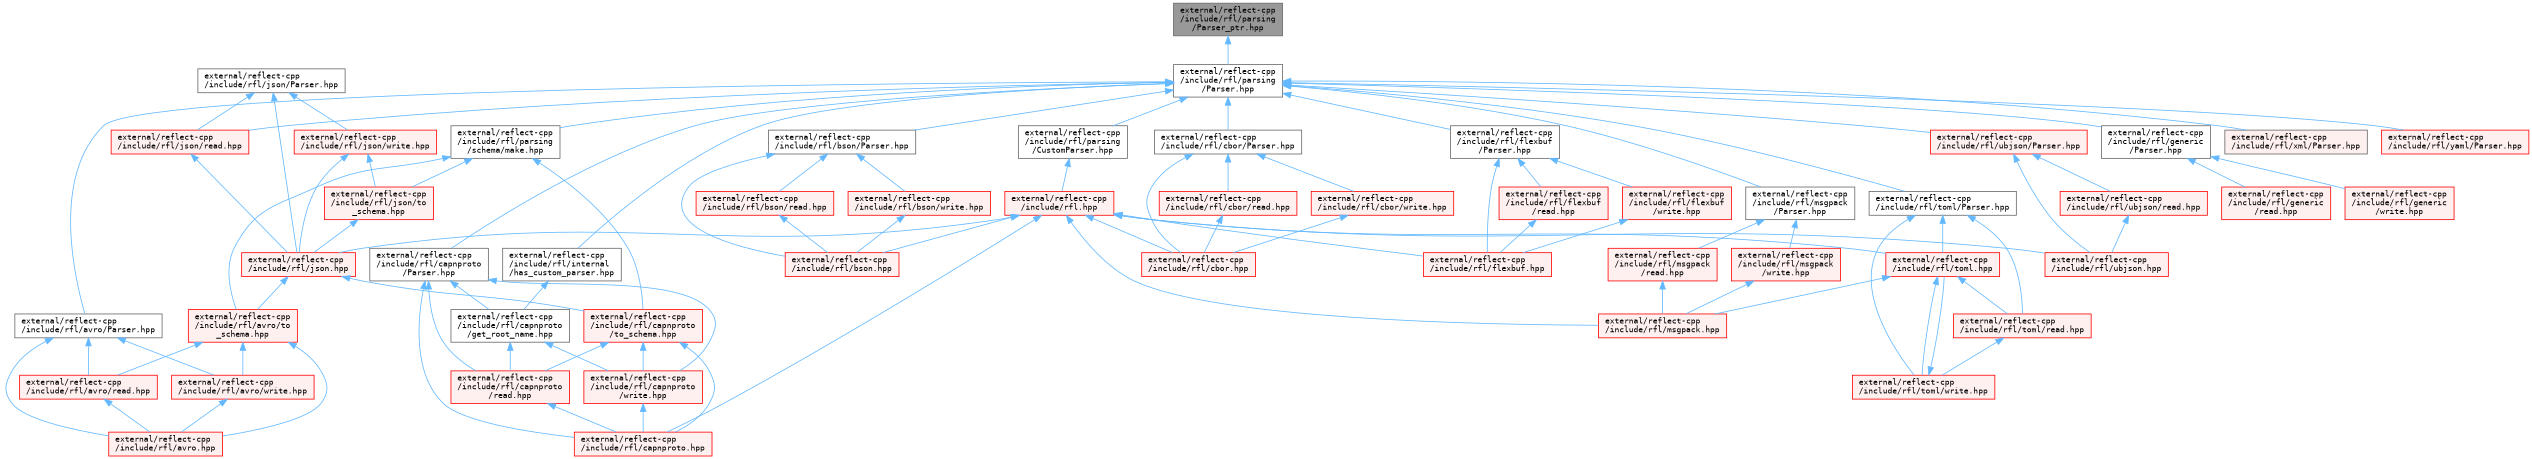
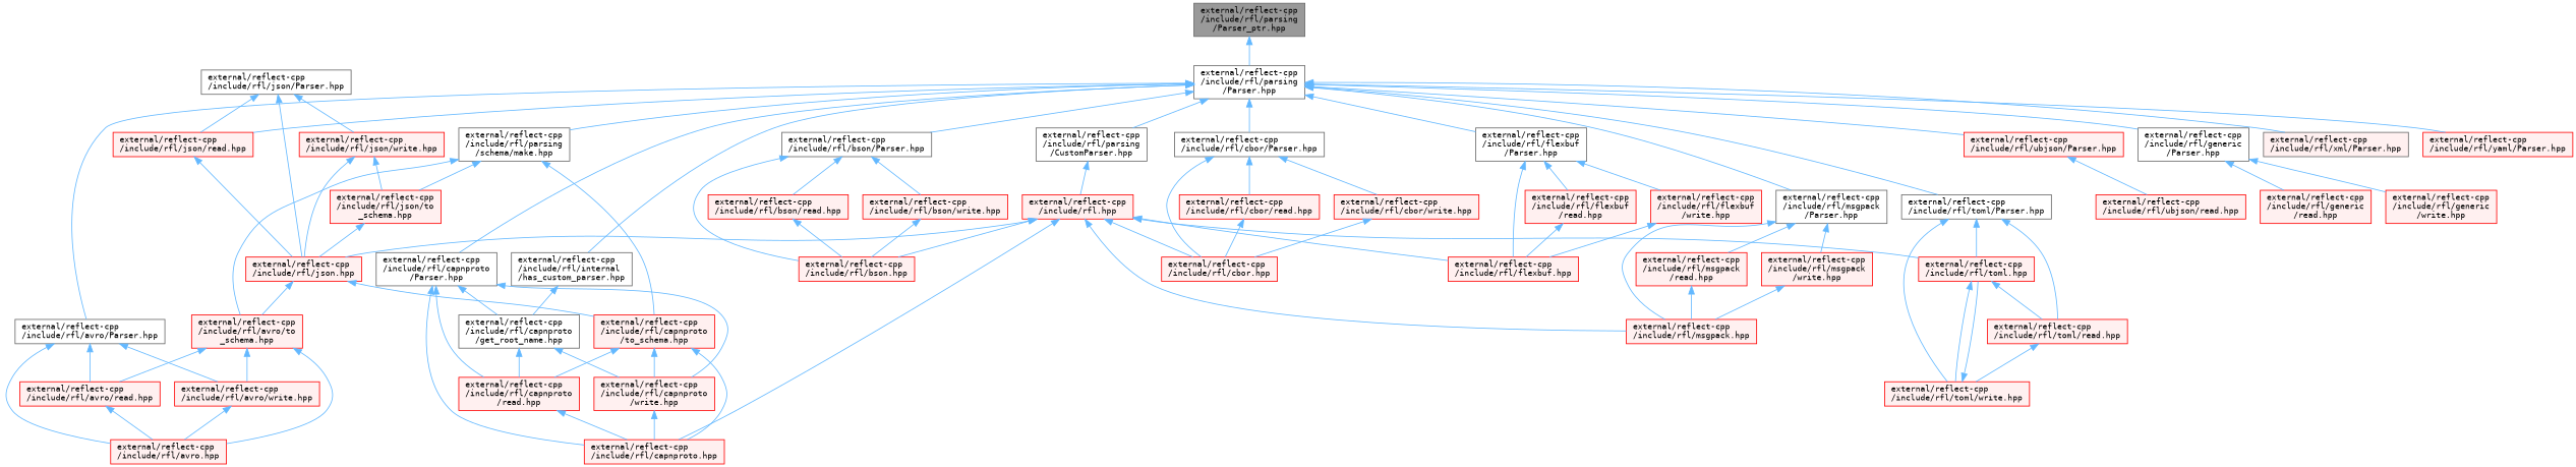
  digraph {
    fontname="DejaVu Sans Mono"
    node [color=red fillcolor="#FFF0F0" fontname="DejaVu Sans Mono" fontsize=10 shape=box style=filled]
    edge [color=steelblue1 dir=back fontname="DejaVu Sans Mono" fontsize=10 labelfontname=Helvetica labelfontsize=10 style=solid]
    n1 [color=gray40 fillcolor=grey60 fontcolor=black height=0.2 label="external/reflect-cpp\l/include/rfl/parsing\l/Parser_ptr.hpp" width=0.4]
    n2 [color=grey40 fillcolor=white height=0.2 label="external/reflect-cpp\l/include/rfl/parsing\l/Parser.hpp" width=0.4]
    n3 [color=grey40 fillcolor=white height=0.2 label="external/reflect-cpp\l/include/rfl/avro/Parser.hpp" width=0.4]
    n4 [color=grey40 fillcolor=white height=0.2 label="external/reflect-cpp\l/include/rfl/bson/Parser.hpp" width=0.4]
    n5 [color=grey40 fillcolor=white height=0.2 label="external/reflect-cpp\l/include/rfl/capnproto\l/Parser.hpp" width=0.4]
    n6 [color=grey40 fillcolor=white height=0.2 label="external/reflect-cpp\l/include/rfl/cbor/Parser.hpp" width=0.4]
    n7 [color=grey40 fillcolor=white height=0.2 label="external/reflect-cpp\l/include/rfl/flexbuf\l/Parser.hpp" width=0.4]
    n8 [color=grey40 fillcolor=white height=0.2 label="external/reflect-cpp\l/include/rfl/generic\l/Parser.hpp" width=0.4]
    n9 [color=grey40 fillcolor=white height=0.2 label="external/reflect-cpp\l/include/rfl/internal\l/has_custom_parser.hpp" width=0.4]
    n10 [color=grey40 fillcolor=white height=0.2 label="external/reflect-cpp\l/include/rfl/msgpack\l/Parser.hpp" width=0.4]
    n11 [color=grey40 fillcolor=white height=0.2 label="external/reflect-cpp\l/include/rfl/parsing\l/CustomParser.hpp" width=0.4]
    n12 [color=grey40 fillcolor=white height=0.2 label="external/reflect-cpp\l/include/rfl/parsing\l/schema/make.hpp" width=0.4]
    n13 [color=grey40 fillcolor=white height=0.2 label="external/reflect-cpp\l/include/rfl/toml/Parser.hpp" width=0.4]
    n14 [height=0.2 label="external/reflect-cpp\l/include/rfl/ubjson/Parser.hpp" width=0.4]
    n15 [color=grey40 height=0.2 label="external/reflect-cpp\l/include/rfl/xml/Parser.hpp" width=0.4]
    n16 [height=0.2 label="external/reflect-cpp\l/include/rfl/yaml/Parser.hpp" width=0.4]
    n17 [height=0.2 label="external/reflect-cpp\l/include/rfl/json/read.hpp" width=0.4]
    n18 [height=0.2 label="external/reflect-cpp\l/include/rfl/avro.hpp" width=0.4]
    n19 [height=0.2 label="external/reflect-cpp\l/include/rfl/avro/read.hpp" width=0.4]
    n20 [height=0.2 label="external/reflect-cpp\l/include/rfl/avro/write.hpp" width=0.4]
    n21 [height=0.2 label="external/reflect-cpp\l/include/rfl/bson.hpp" width=0.4]
    n22 [height=0.2 label="external/reflect-cpp\l/include/rfl/bson/read.hpp" width=0.4]
    n23 [height=0.2 label="external/reflect-cpp\l/include/rfl/bson/write.hpp" width=0.4]
    n24 [height=0.2 label="external/reflect-cpp\l/include/rfl/capnproto.hpp" width=0.4]
    n25 [color=grey40 fillcolor=white height=0.2 label="external/reflect-cpp\l/include/rfl/capnproto\l/get_root_name.hpp" width=0.4]
    n26 [height=0.2 label="external/reflect-cpp\l/include/rfl/capnproto\l/read.hpp" width=0.4]
    n27 [height=0.2 label="external/reflect-cpp\l/include/rfl/capnproto\l/write.hpp" width=0.4]
    n28 [height=0.2 label="external/reflect-cpp\l/include/rfl/cbor.hpp" width=0.4]
    n29 [height=0.2 label="external/reflect-cpp\l/include/rfl/cbor/read.hpp" width=0.4]
    n30 [height=0.2 label="external/reflect-cpp\l/include/rfl/cbor/write.hpp" width=0.4]
    n31 [height=0.2 label="external/reflect-cpp\l/include/rfl/flexbuf.hpp" width=0.4]
    n32 [height=0.2 label="external/reflect-cpp\l/include/rfl/flexbuf\l/read.hpp" width=0.4]
    n33 [height=0.2 label="external/reflect-cpp\l/include/rfl/flexbuf\l/write.hpp" width=0.4]
    n34 [height=0.2 label="external/reflect-cpp\l/include/rfl/generic\l/read.hpp" width=0.4]
    n35 [height=0.2 label="external/reflect-cpp\l/include/rfl/generic\l/write.hpp" width=0.4]
    n36 [color=grey40 fillcolor=white height=0.2 label="external/reflect-cpp\l/include/rfl/json/Parser.hpp" width=0.4]
    n37 [height=0.2 label="external/reflect-cpp\l/include/rfl/json.hpp" width=0.4]
    n38 [height=0.2 label="external/reflect-cpp\l/include/rfl/json/write.hpp" width=0.4]
    n39 [height=0.2 label="external/reflect-cpp\l/include/rfl/msgpack.hpp" width=0.4]
    n40 [height=0.2 label="external/reflect-cpp\l/include/rfl/msgpack\l/read.hpp" width=0.4]
    n41 [height=0.2 label="external/reflect-cpp\l/include/rfl/msgpack\l/write.hpp" width=0.4]
    n42 [height=0.2 label="external/reflect-cpp\l/include/rfl.hpp" width=0.4]
    n43 [height=0.2 label="external/reflect-cpp\l/include/rfl/avro/to\l_schema.hpp" width=0.4]
    n44 [height=0.2 label="external/reflect-cpp\l/include/rfl/capnproto\l/to_schema.hpp" width=0.4]
    n45 [height=0.2 label="external/reflect-cpp\l/include/rfl/json/to\l_schema.hpp" width=0.4]
    n46 [height=0.2 label="external/reflect-cpp\l/include/rfl/toml.hpp" width=0.4]
    n47 [height=0.2 label="external/reflect-cpp\l/include/rfl/toml/read.hpp" width=0.4]
    n48 [height=0.2 label="external/reflect-cpp\l/include/rfl/toml/write.hpp" width=0.4]
-   n49 [height=0.2 label="external/reflect-cpp\l/include/rfl/ubjson.hpp" width=0.4]
    n50 [height=0.2 label="external/reflect-cpp\l/include/rfl/ubjson/read.hpp" width=0.4]
    n1 -> n2
    n2 -> n3
    n2 -> n4
    n2 -> n5
    n2 -> n6
    n2 -> n7
    n2 -> n8
    n2 -> n9
    n2 -> n10
    n2 -> n11
    n2 -> n12
    n2 -> n13
    n2 -> n14
    n2 -> n15
    n2 -> n16
    n2 -> n17
    n3 -> n18
    n3 -> n19
    n3 -> n20
    n4 -> n21
    n4 -> n22
    n4 -> n23
    n5 -> n24
    n5 -> n25
    n5 -> n26
    n5 -> n27
    n6 -> n28
    n6 -> n29
    n6 -> n30
    n7 -> n31
    n7 -> n32
    n7 -> n33
    n8 -> n34
    n8 -> n35
    n9 -> n25
-   n46 -> n39
+   n10 -> n39
    n10 -> n40
    n10 -> n41
    n11 -> n42
    n12 -> n43
    n12 -> n44
    n12 -> n45
    n13 -> n46
    n13 -> n47
    n13 -> n48
-   n14 -> n49
    n14 -> n50
    n17 -> n37
    n19 -> n18
    n20 -> n18
    n22 -> n21
    n23 -> n21
    n25 -> n26
    n25 -> n27
    n26 -> n24
    n27 -> n24
    n29 -> n28
    n30 -> n28
    n32 -> n31
    n33 -> n31
    n36 -> n17
    n36 -> n37
    n36 -> n38
    n37 -> n43
    n37 -> n44
    n38 -> n37
    n38 -> n45
    n40 -> n39
    n41 -> n39
    n42 -> n21
    n42 -> n24
    n42 -> n28
    n42 -> n31
    n42 -> n37
    n42 -> n39
    n42 -> n46
-   n42 -> n49
    n43 -> n18
    n43 -> n19
    n43 -> n20
    n44 -> n24
    n44 -> n26
    n44 -> n27
    n45 -> n37
    n46 -> n47
    n46 -> n48
    n47 -> n48
    n48 -> n46
-   n50 -> n49
  }
